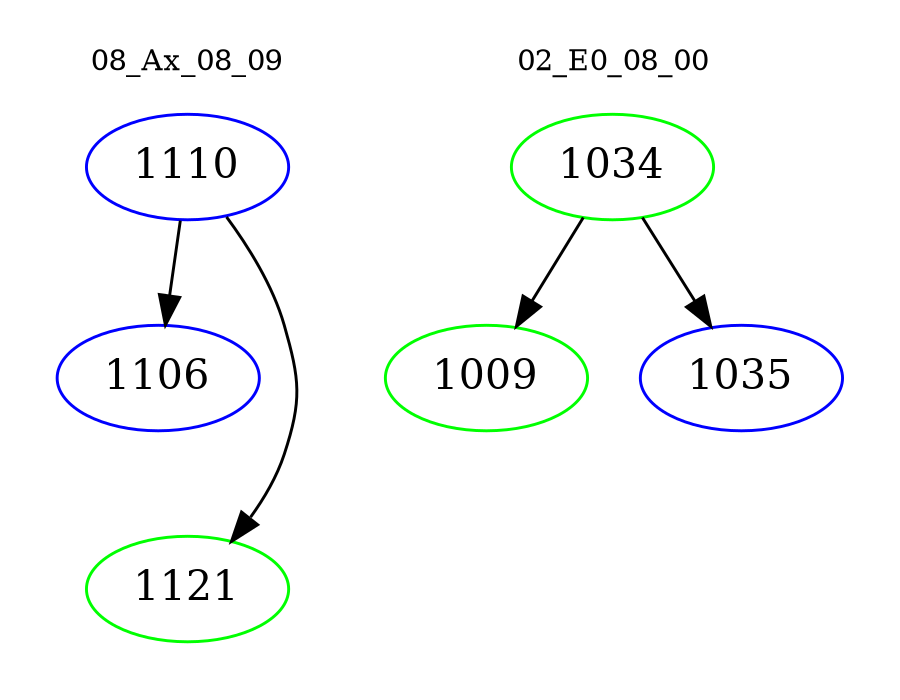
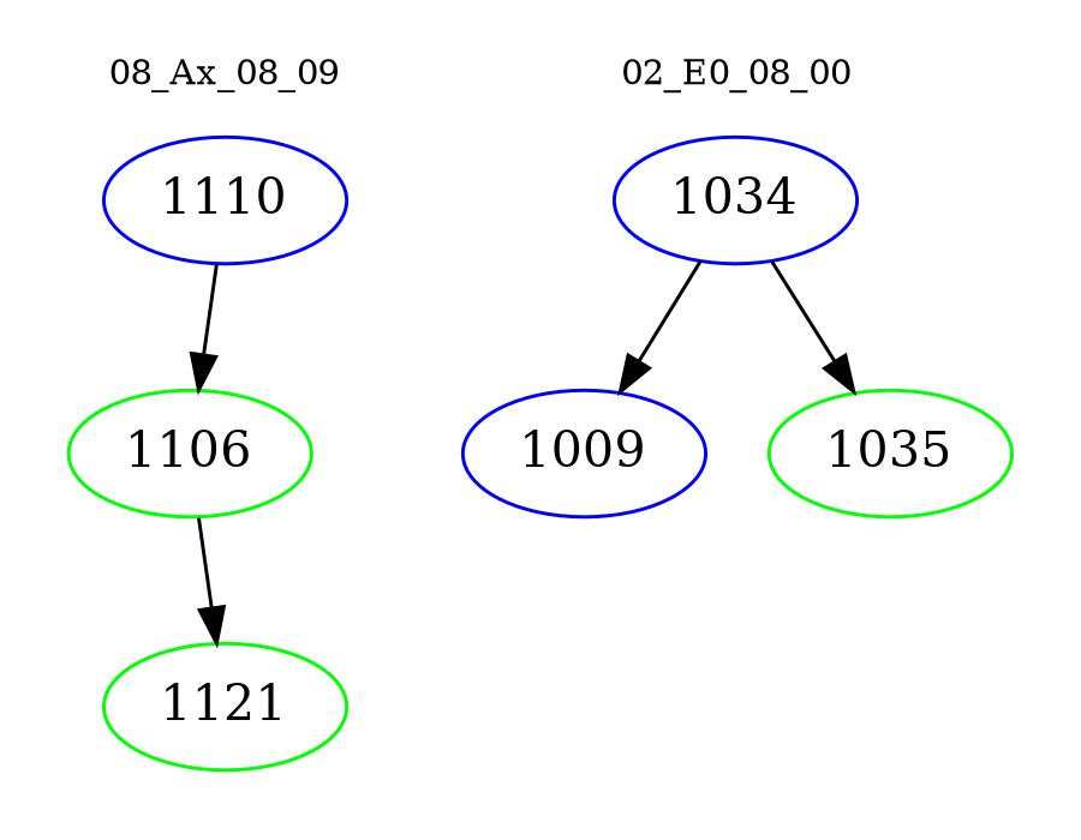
  digraph {
    node [color=blue]
    edge [color=black]
    n1 [label=1110]
-   n2 [label=1106]
+   n2 [color=green label=1106]
    n3 [color=green label=1121]
-   n4 [color=green label=1034]
-   n5 [color=green label=1009]
-   n6 [label=1035]
+   n4 [label=1034]
+   n5 [label=1009]
+   n6 [color=green label=1035]
    subgraph cluster_1 {
      color=white
      fontsize=10
      label="08_Ax_08_09"
      n1
      n2
      n3
    }
    subgraph cluster_2 {
      color=white
      fontsize=10
      label="02_E0_08_00"
      n4
      n5
      n6
    }
    n1 -> n2
-   n1 -> n3
+   n2 -> n3
    n4 -> n5
    n4 -> n6
  }
